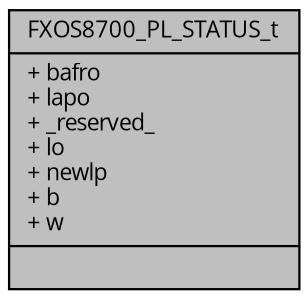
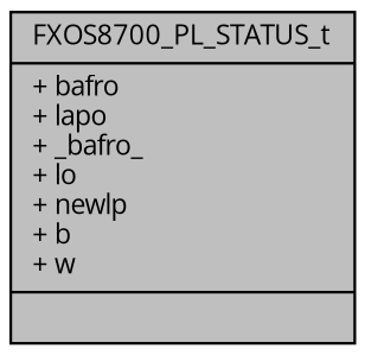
  digraph {
    fontname="Open Sans"
-   n1 [color=black fillcolor=grey75 fontcolor=black fontname="Open Sans" fontsize=10 height=0.2 label="{FXOS8700_PL_STATUS_t\n|+ bafro\l+ lapo\l+ _reserved_\l+ lo\l+ newlp\l+ b\l+ w\l|}" shape=record style=filled width=0.4]
+   n1 [color=black fillcolor=grey75 fontcolor=black fontname="Open Sans" fontsize=10 height=0.2 label="{FXOS8700_PL_STATUS_t\n|+ bafro\l+ lapo\l+ _bafro_\l+ lo\l+ newlp\l+ b\l+ w\l|}" shape=record style=filled width=0.4]
  }
